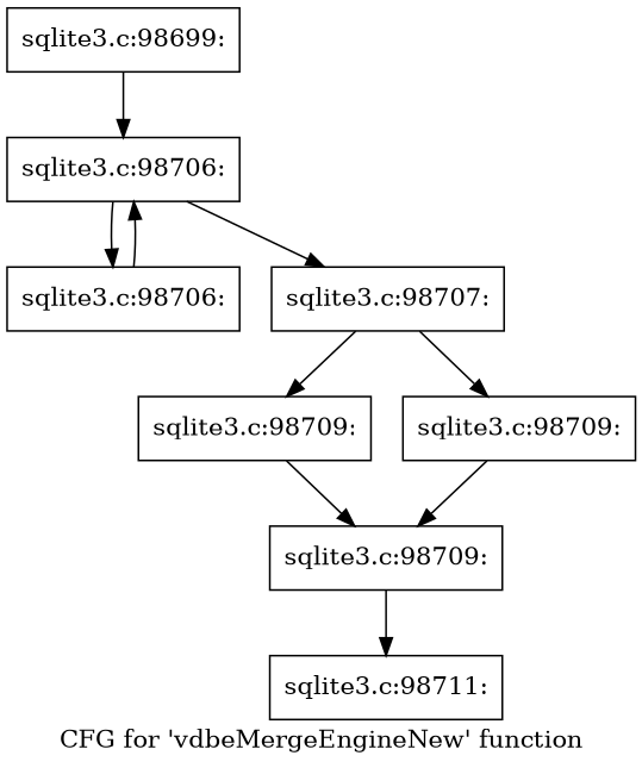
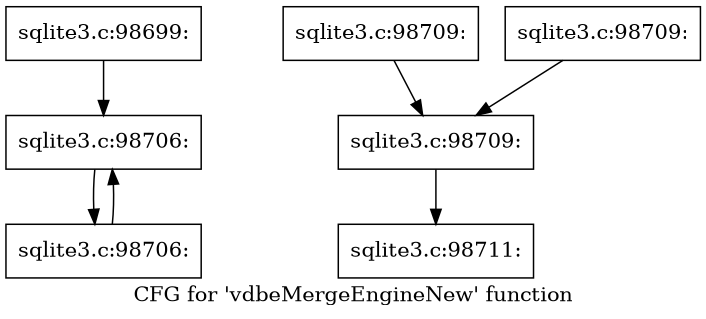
  digraph {
    label="CFG for 'vdbeMergeEngineNew' function"
    node [shape=record]
    n1 [label="{sqlite3.c:98699:}"]
    n2 [label="{sqlite3.c:98706:}"]
    n3 [label="{sqlite3.c:98706:}"]
-   n4 [label="{sqlite3.c:98707:}"]
    n5 [label="{sqlite3.c:98709:}"]
    n6 [label="{sqlite3.c:98709:}"]
    n7 [label="{sqlite3.c:98709:}"]
    n8 [label="{sqlite3.c:98711:}"]
    n1 -> n2
    n2 -> n3
-   n2 -> n4
    n3 -> n2
-   n4 -> n5
-   n4 -> n6
    n5 -> n7
    n6 -> n7
    n7 -> n8
  }
